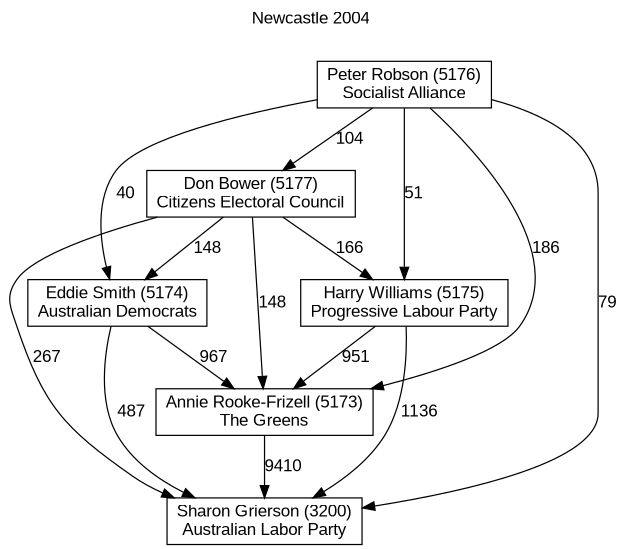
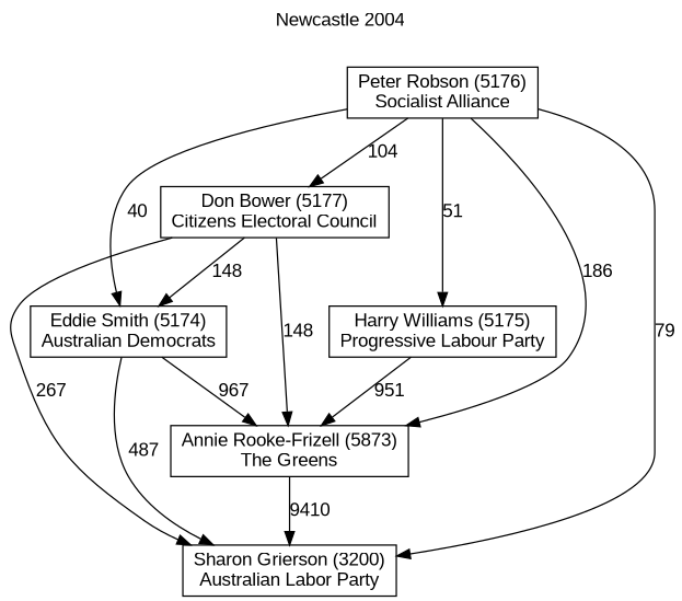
  digraph {
    fontname="Liberation Sans"
    label="Newcastle 2004"
    labelloc=t
    mclimit=10
    node [fontname="Liberation Sans" shape=box]
    edge [fontname="Liberation Sans"]
-   n1 [label="Annie Rooke-Frizell (5173)\nThe Greens"]
+   n1 [label="Annie Rooke-Frizell (5873)\nThe Greens"]
    n2 [label="Sharon Grierson (3200)\nAustralian Labor Party"]
    n3 [label="Don Bower (5177)\nCitizens Electoral Council"]
    n4 [label="Eddie Smith (5174)\nAustralian Democrats"]
    n5 [label="Harry Williams (5175)\nProgressive Labour Party"]
    n6 [label="Peter Robson (5176)\nSocialist Alliance"]
    n1 -> n2 [label=9410]
    n3 -> n1 [label=148]
    n3 -> n2 [label=267]
    n3 -> n4 [label=148]
-   n3 -> n5 [label=166]
    n4 -> n1 [label=967]
    n4 -> n2 [label=487]
    n5 -> n1 [label=951]
-   n5 -> n2 [label=1136]
    n6 -> n1 [label=186]
    n6 -> n2 [label=79]
    n6 -> n3 [label=104]
    n6 -> n4 [label=40]
    n6 -> n5 [label=51]
  }
